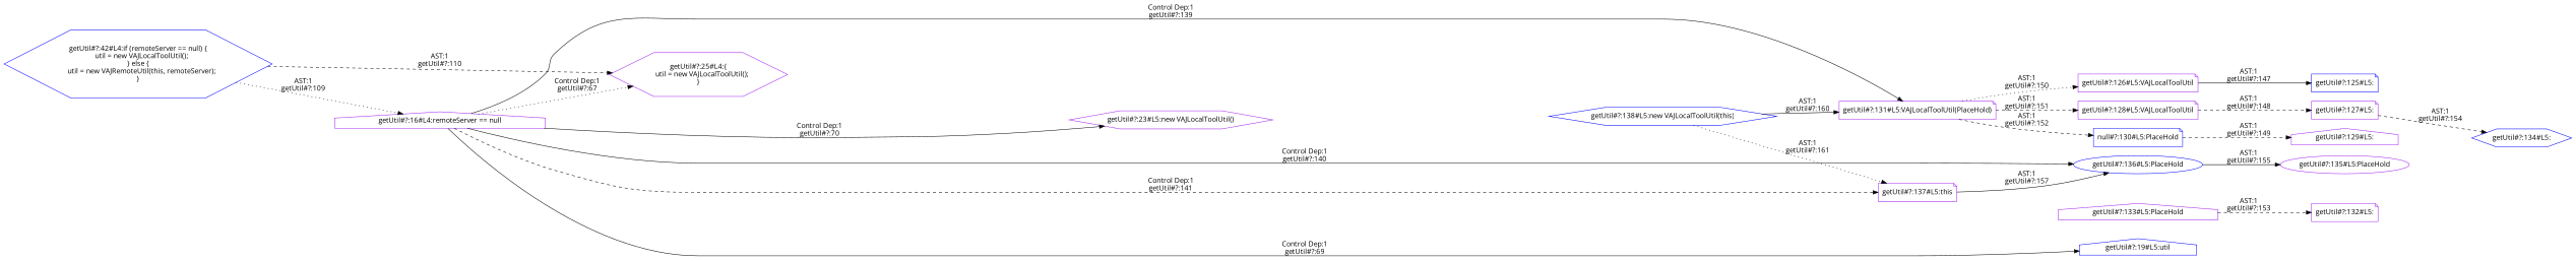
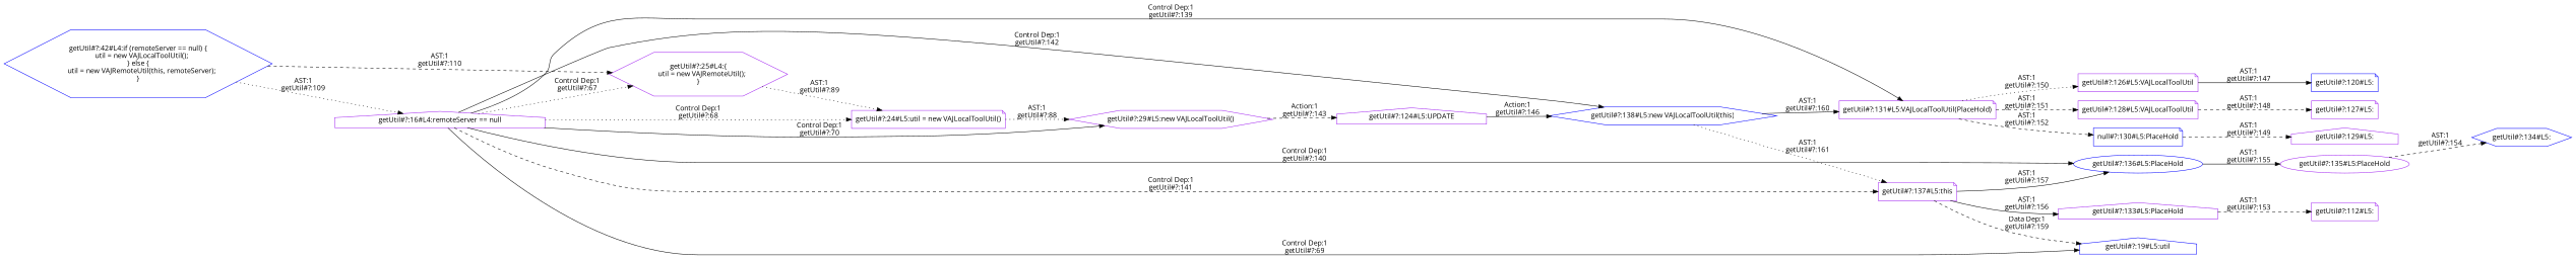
  digraph {
    fontname="Open Sans"
    rankdir=LR
    node [color=purple fontname="Open Sans" shape=note]
    edge [fontname="Open Sans" style=solid]
+   n1 [label="getUtil#?:124#L5:UPDATE" shape=house]
    n2 [color=blue label="getUtil#?:138#L5:new VAJLocalToolUtil(this)" shape=hexagon]
    n3 [label="getUtil#?:137#L5:this"]
    n4 [label="getUtil#?:131#L5:VAJLocalToolUtil(PlaceHold)"]
-   n5 [label="getUtil#?:23#L5:new VAJLocalToolUtil()" shape=hexagon]
+   n5 [label="getUtil#?:29#L5:new VAJLocalToolUtil()" shape=hexagon]
    n6 [label="getUtil#?:16#L4:remoteServer == null" shape=house]
-   n7 [label="getUtil#?:25#L4:\{\n    util = new VAJLocalToolUtil();\n\}" shape=hexagon]
+   n7 [label="getUtil#?:25#L4:\{\n    util = new VAJRemoteUtil();\n\}" shape=hexagon]
+   n8 [label="getUtil#?:24#L5:util = new VAJLocalToolUtil()"]
    n9 [color=blue label="getUtil#?:19#L5:util" shape=house]
    n10 [color=blue label="getUtil#?:136#L5:PlaceHold" shape=ellipse]
    n11 [label="getUtil#?:133#L5:PlaceHold" shape=house]
    n12 [label="getUtil#?:135#L5:PlaceHold" shape=ellipse]
    n13 [label="getUtil#?:126#L5:VAJLocalToolUtil"]
    n14 [label="getUtil#?:128#L5:VAJLocalToolUtil"]
    n15 [color=blue label="null#?:130#L5:PlaceHold"]
    n16 [color=blue label="getUtil#?:42#L4:if (remoteServer == null) \{\n    util = new VAJLocalToolUtil();\n\} else \{\n    util = new VAJRemoteUtil(this, remoteServer);\n\}" shape=hexagon]
-   n17 [label="getUtil#?:132#L5:"]
+   n17 [label="getUtil#?:112#L5:"]
    n18 [color=blue label="getUtil#?:134#L5:" shape=hexagon]
-   n19 [color=blue label="getUtil#?:125#L5:"]
+   n19 [color=blue label="getUtil#?:120#L5:"]
    n20 [label="getUtil#?:127#L5:"]
    n21 [label="getUtil#?:129#L5:" shape=house]
+   n1 -> n2 [label="Action:1\ngetUtil#?:146"]
    n2 -> n3 [label="AST:1\ngetUtil#?:161" style=dotted]
    n2 -> n4 [label="AST:1\ngetUtil#?:160"]
+   n3 -> n9 [label="Data Dep:1\ngetUtil#?:159" style=dashed]
    n3 -> n10 [label="AST:1\ngetUtil#?:157"]
+   n3 -> n11 [label="AST:1\ngetUtil#?:156"]
    n4 -> n13 [label="AST:1\ngetUtil#?:150" style=dotted]
    n4 -> n14 [label="AST:1\ngetUtil#?:151" style=dashed]
    n4 -> n15 [label="AST:1\ngetUtil#?:152" style=dashed]
+   n5 -> n1 [label="Action:1\ngetUtil#?:143" style=dashed]
+   n6 -> n2 [label="Control Dep:1\ngetUtil#?:142"]
    n6 -> n3 [label="Control Dep:1\ngetUtil#?:141" style=dashed]
    n6 -> n4 [label="Control Dep:1\ngetUtil#?:139"]
    n6 -> n5 [label="Control Dep:1\ngetUtil#?:70"]
    n6 -> n7 [label="Control Dep:1\ngetUtil#?:67" style=dotted]
+   n6 -> n8 [label="Control Dep:1\ngetUtil#?:68" style=dotted]
    n6 -> n9 [label="Control Dep:1\ngetUtil#?:69"]
    n6 -> n10 [label="Control Dep:1\ngetUtil#?:140"]
+   n7 -> n8 [label="AST:1\ngetUtil#?:89" style=dotted]
+   n8 -> n5 [label="AST:1\ngetUtil#?:88" style=dotted]
    n10 -> n12 [label="AST:1\ngetUtil#?:155"]
    n11 -> n17 [label="AST:1\ngetUtil#?:153" style=dashed]
-   n20 -> n18 [label="AST:1\ngetUtil#?:154" style=dashed]
+   n12 -> n18 [label="AST:1\ngetUtil#?:154" style=dashed]
    n13 -> n19 [label="AST:1\ngetUtil#?:147"]
    n14 -> n20 [label="AST:1\ngetUtil#?:148" style=dashed]
    n15 -> n21 [label="AST:1\ngetUtil#?:149" style=dashed]
    n16 -> n6 [label="AST:1\ngetUtil#?:109" style=dotted]
    n16 -> n7 [label="AST:1\ngetUtil#?:110" style=dashed]
  }
